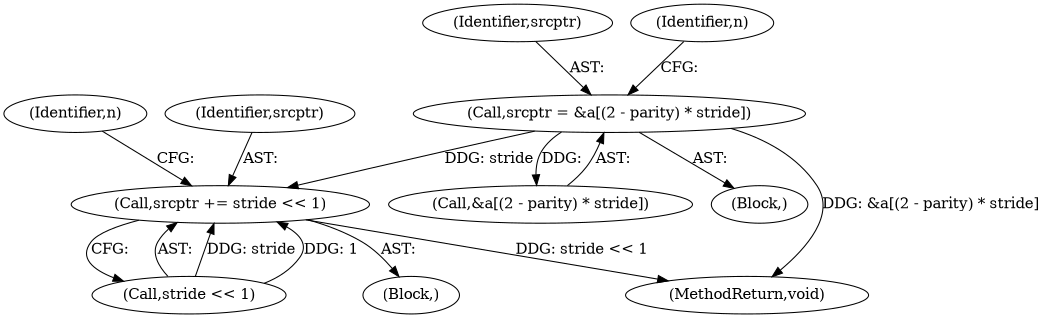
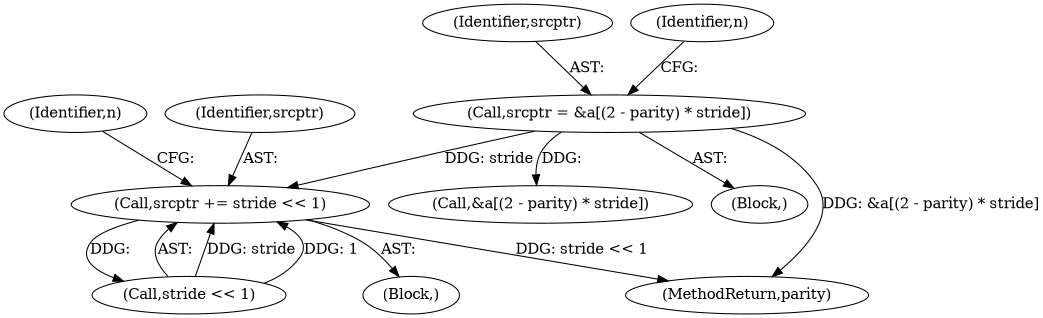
  digraph {
    n1 [label="(Call,srcptr = &a[(2 - parity) * stride])"]
    n2 [label="(Call,srcptr += stride << 1)"]
-   n3 [label="(MethodReturn,void)"]
+   n3 [label="(MethodReturn,parity)"]
    n4 [label="(Call,&a[(2 - parity) * stride])"]
    n5 [label="(Block,)"]
    n6 [label="(Call,stride << 1)"]
    n7 [label="(Block,)"]
    n8 [label="(Identifier,srcptr)"]
    n9 [label="(Identifier,n)"]
    n10 [label="(Identifier,n)"]
    n11 [label="(Identifier,srcptr)"]
    n1 -> n2 [label="DDG: stride"]
    n1 -> n3 [label="DDG: &a[(2 - parity) * stride]"]
    n1 -> n4 [label="DDG: "]
    n1 -> n5 [label="AST: "]
    n2 -> n3 [label="DDG: stride << 1"]
-   n2 -> n6 [label="CFG: "]
+   n2 -> n6 [label="DDG: "]
    n2 -> n7 [label="AST: "]
-   n4 -> n1 [label="AST: "]
    n6 -> n2 [label="AST: "]
    n6 -> n2 [label="DDG: stride"]
    n6 -> n2 [label="DDG: 1"]
    n8 -> n1 [label="AST: "]
    n9 -> n1 [label="CFG: "]
    n10 -> n2 [label="CFG: "]
    n11 -> n2 [label="AST: "]
  }
